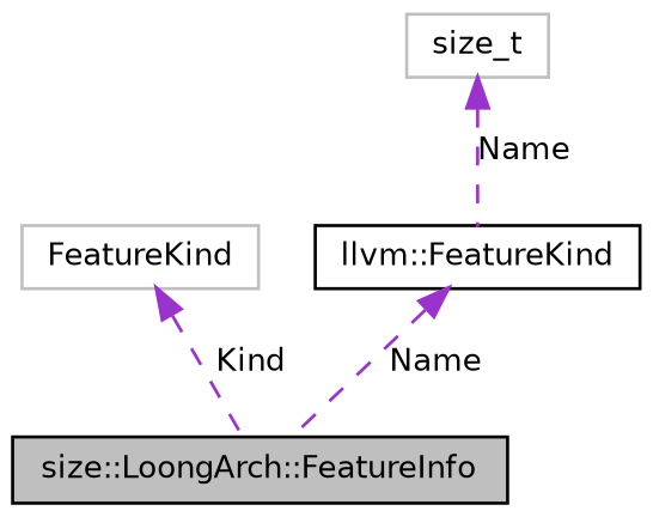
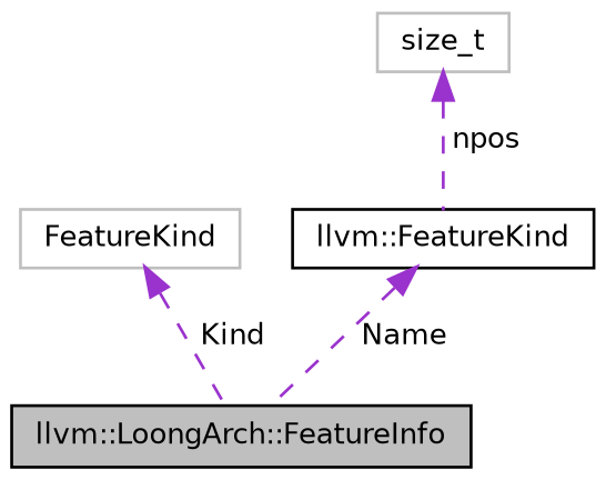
  digraph {
    node [color=black fontname=Helvetica fontsize=10 shape=record]
    edge [color=darkorchid3 dir=back fontname=Helvetica fontsize=10 labelfontname=Helvetica labelfontsize=10 style=dashed]
-   n1 [fillcolor=grey75 fontcolor=black height=0.2 label="size::LoongArch::FeatureInfo" style=filled width=0.4]
+   n1 [fillcolor=grey75 fontcolor=black height=0.2 label="llvm::LoongArch::FeatureInfo" style=filled width=0.4]
    n2 [color=grey75 height=0.2 label=FeatureKind width=0.4]
    n3 [height=0.2 label="llvm::FeatureKind" width=0.4]
    n4 [color=grey75 height=0.2 label=size_t width=0.4]
    n2 -> n1 [label=" Kind"]
    n3 -> n1 [label=" Name"]
-   n4 -> n3 [label=" Name"]
+   n4 -> n3 [label=" npos"]
  }
